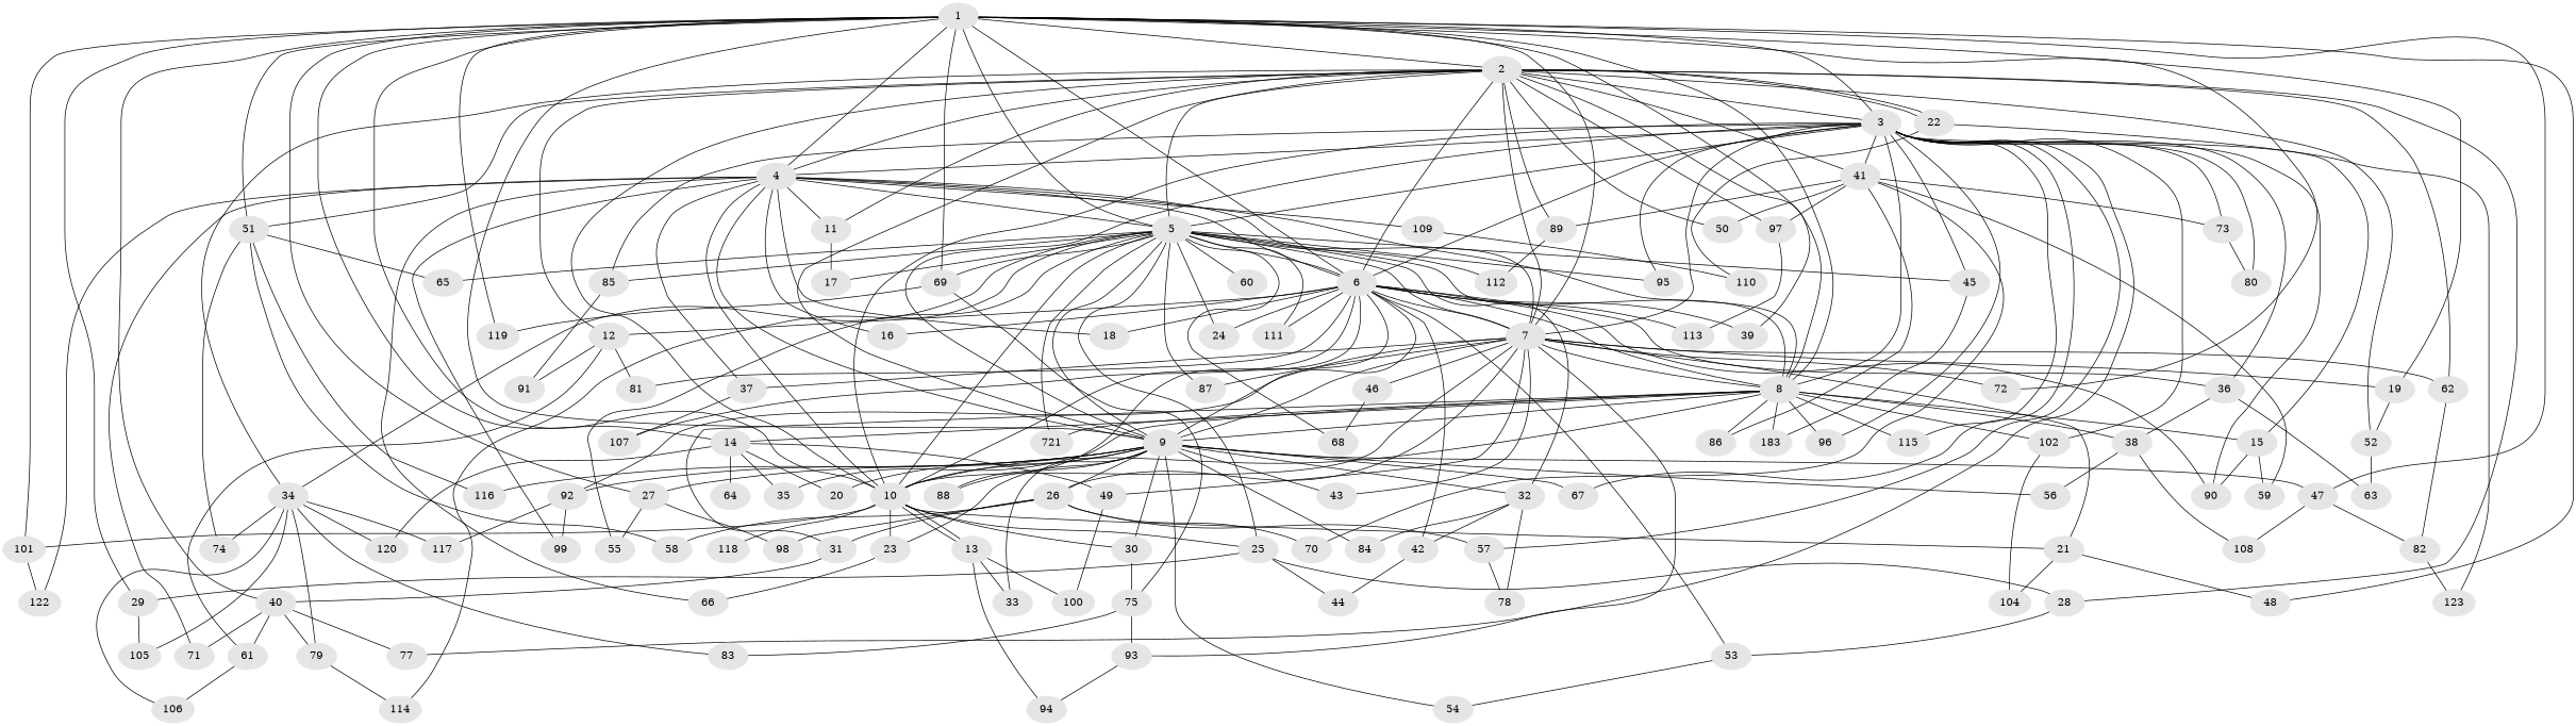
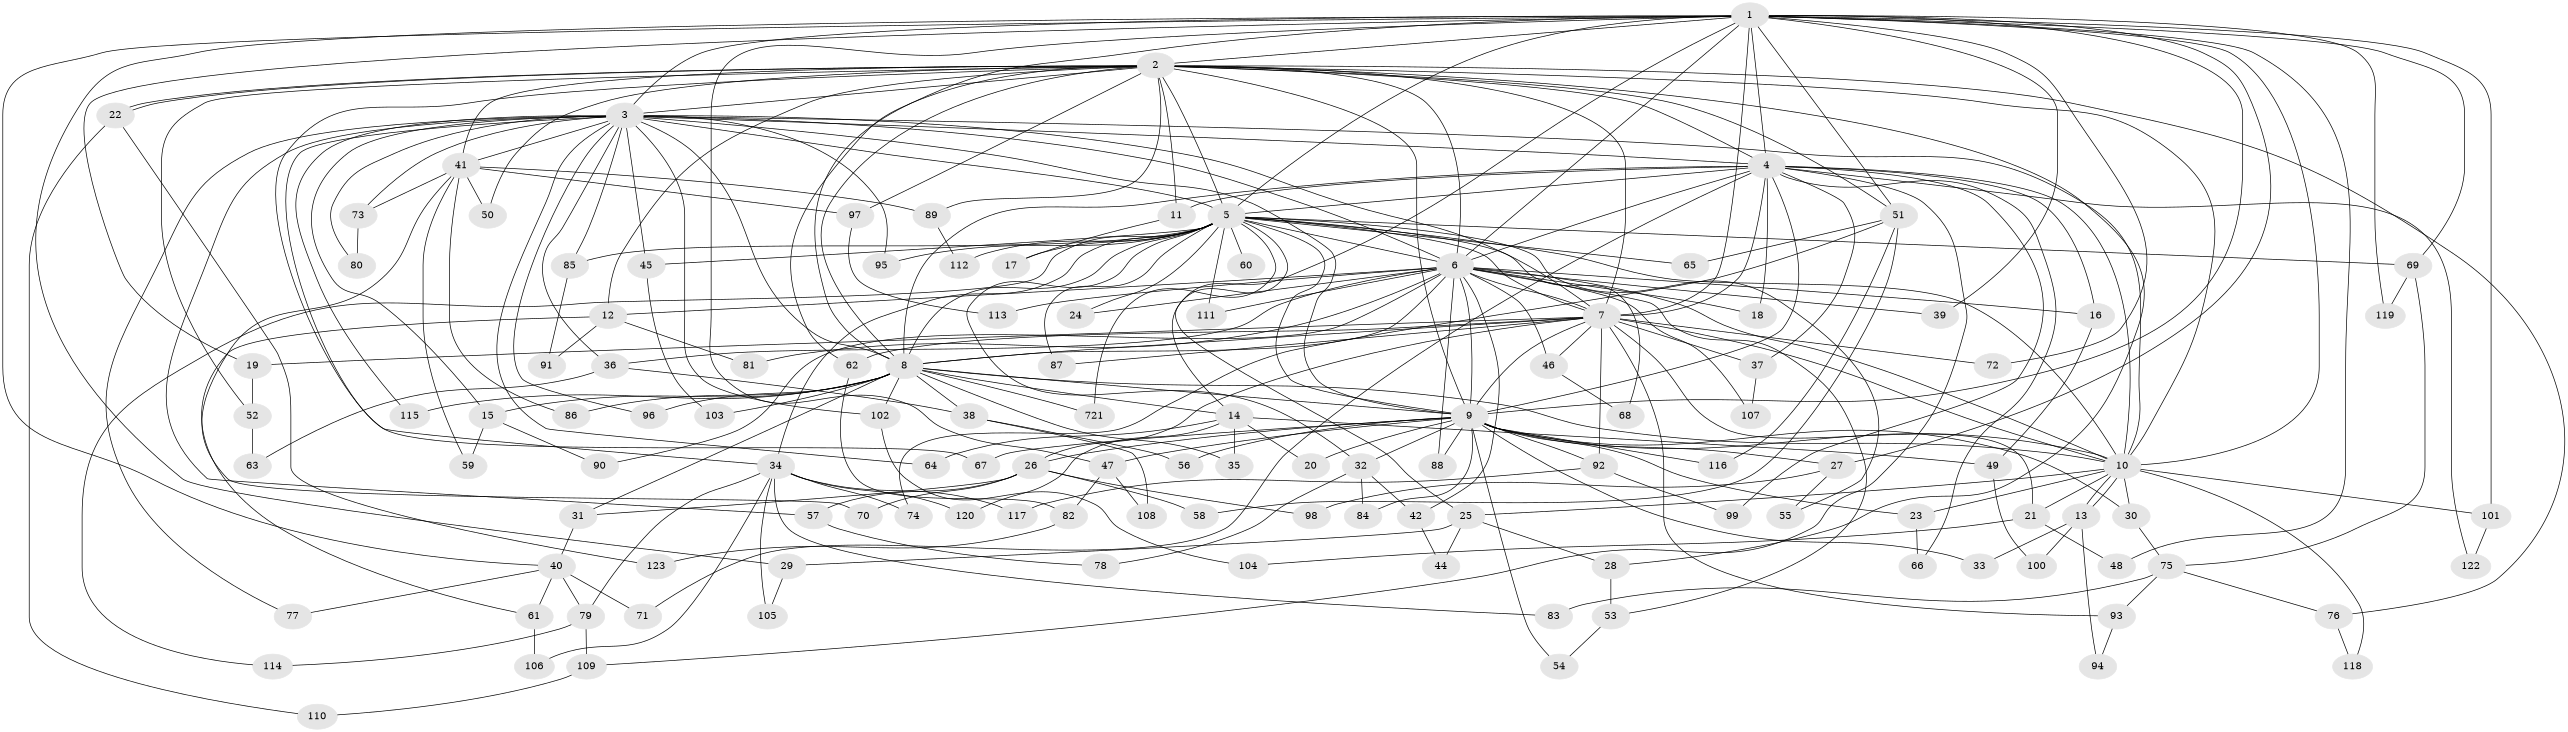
  graph {
    node [color=gray90 style=filled]
    1
    2
    3
    4
    5
    6
    7
    8
    9
    10
    14
    19
    27
    29
    39
    40
    47
    48
    51
    69
    72
    101
    119
    11
    12
    22
    28
    34
    41
    50
    52
    62
+   76
    89
    97
    15
    36
    45
    57
    64
    67
    73
    77
    80
    85
    95
    96
    102
    115
    16
    18
    37
    66
    71
    99
    109
    122
    60
    17
    24
    25
    32
    55
    65
    68
    87
    111
    112
    114
    n70 [label=721]
    42
    46
    53
    81
    88
    90
    107
    113
    21
    26
-   43
    92
    93
    31
    35
    38
    86
-   103 [label=183]
+   103
    20
    23
    30
    33
    54
    56
    84
    116
    13
    118
    49
    120
    98
    105
    61
    79
    108
    82
    58
    74
    75
    91
    110
    123
    83
    106
    117
    59
    70
    63
    78
    104
    44
    94
    100
    1 -- 2
    1 -- 3
    1 -- 4
    1 -- 5
    1 -- 6
    1 -- 7
    1 -- 8
    1 -- 9
    1 -- 10
    1 -- 14
    1 -- 19
    1 -- 27
    1 -- 29
    1 -- 39
    1 -- 40
    1 -- 47
    1 -- 48
    1 -- 51
    1 -- 69
    1 -- 72
    1 -- 101
    1 -- 119
    2 -- 3
    2 -- 4
    2 -- 5
    2 -- 6
    2 -- 7
    2 -- 8
    2 -- 9
    2 -- 10
    2 -- 51
    2 -- 11
    2 -- 12
    2 -- 22
    2 -- 22
    2 -- 28
    2 -- 34
    2 -- 41
    2 -- 50
    2 -- 52
    2 -- 62
+   2 -- 76
    2 -- 89
    2 -- 97
    3 -- 4
    3 -- 5
    3 -- 6
    3 -- 7
    3 -- 8
    3 -- 9
    3 -- 10
    3 -- 41
    3 -- 15
    3 -- 36
    3 -- 45
    3 -- 57
-   3 -- 90
+   3 -- 64
    3 -- 67
    3 -- 73
    3 -- 77
    3 -- 80
    3 -- 85
    3 -- 95
    3 -- 96
    3 -- 102
    3 -- 115
    4 -- 5
    4 -- 6
    4 -- 7
    4 -- 8
    4 -- 9
    4 -- 10
    4 -- 11
    4 -- 16
    4 -- 18
    4 -- 37
    4 -- 66
    4 -- 71
    4 -- 99
    4 -- 109
    4 -- 122
    5 -- 6
    5 -- 7
    5 -- 8
    5 -- 9
    5 -- 10
    5 -- 69
    5 -- 34
    5 -- 45
    5 -- 85
    5 -- 95
    5 -- 60
    5 -- 17
    5 -- 24
    5 -- 25
    5 -- 32
    5 -- 55
    5 -- 65
    5 -- 68
    5 -- 87
    5 -- 111
    5 -- 112
    5 -- 114
    5 -- n70
    6 -- 7
    6 -- 8
    6 -- 9
    6 -- 10
    6 -- 39
    6 -- 12
    6 -- 36
    6 -- 16
    6 -- 18
    6 -- 24
    6 -- 111
    6 -- 42
+   6 -- 46
    6 -- 53
    6 -- 81
    6 -- 88
    6 -- 90
    6 -- 107
    6 -- 113
    7 -- 8
    7 -- 9
    7 -- 10
    7 -- 19
    7 -- 72
    7 -- 62
    7 -- 37
    7 -- 87
    7 -- 46
    7 -- 21
    7 -- 26
-   7 -- 43
    7 -- 92
    7 -- 93
    8 -- 9
    8 -- 10
    8 -- 14
    8 -- 15
    8 -- 96
    8 -- 102
    8 -- 115
    8 -- n70
    8 -- 31
    8 -- 35
    8 -- 38
    8 -- 86
    8 -- 103
    9 -- 10
    9 -- 27
    9 -- 47
    9 -- 67
    9 -- 32
    9 -- 88
    9 -- 26
-   9 -- 43
    9 -- 92
    9 -- 20
    9 -- 23
    9 -- 30
    9 -- 33
    9 -- 54
    9 -- 56
    9 -- 84
    9 -- 116
    10 -- 101
    10 -- 25
    10 -- 21
    10 -- 23
    10 -- 30
    10 -- 13
    10 -- 13
    10 -- 118
    14 -- 64
    14 -- 35
    14 -- 20
    14 -- 49
    14 -- 120
    19 -- 52
    27 -- 55
    27 -- 98
    29 -- 105
    40 -- 77
    40 -- 71
    40 -- 61
    40 -- 79
    47 -- 108
    47 -- 82
    51 -- 65
    51 -- 116
    51 -- 58
    51 -- 74
    69 -- 119
    69 -- 75
    101 -- 122
    11 -- 17
    12 -- 81
    12 -- 61
    12 -- 91
    22 -- 110
    22 -- 123
    28 -- 53
    34 -- 120
    34 -- 105
    34 -- 79
    34 -- 74
    34 -- 83
    34 -- 106
    34 -- 117
    41 -- 50
    41 -- 89
    41 -- 97
    41 -- 73
    41 -- 86
    41 -- 59
    41 -- 70
    52 -- 63
    62 -- 82
+   76 -- 118
    89 -- 112
    97 -- 113
    15 -- 90
    15 -- 59
    36 -- 38
    36 -- 63
    45 -- 103
    57 -- 78
    73 -- 80
    85 -- 91
    102 -- 104
-   7 -- 49
+   16 -- 49
    37 -- 107
    109 -- 110
    25 -- 29
    25 -- 28
    25 -- 44
    32 -- 42
    32 -- 84
    32 -- 78
    42 -- 44
    46 -- 68
    53 -- 54
    21 -- 48
    21 -- 104
    26 -- 57
    26 -- 31
    26 -- 98
    26 -- 58
    26 -- 70
    92 -- 99
    92 -- 117
    93 -- 94
    31 -- 40
    38 -- 56
    38 -- 108
    23 -- 66
    30 -- 75
    13 -- 33
    13 -- 94
    13 -- 100
    49 -- 100
    61 -- 106
+   79 -- 109
    79 -- 114
    82 -- 123
+   75 -- 76
    75 -- 93
    75 -- 83
  }
